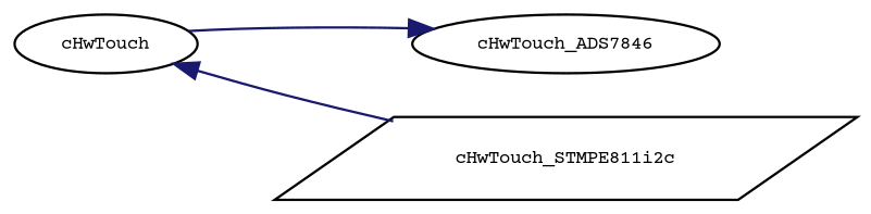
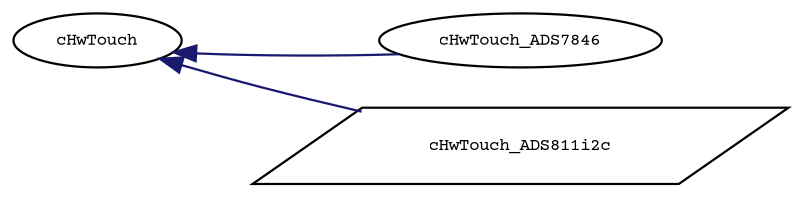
  digraph {
    fontname="Courier Prime"
    rankdir=LR
    node [color=black fillcolor=white fontname="Courier Prime" fontsize=8 shape=ellipse style=filled]
    edge [color=midnightblue dir=back fontname="Courier Prime" fontsize=8 labelfontname=Sans labelfontsize=8 style=solid]
    n1 [height=0.2 label=cHwTouch width=0.4]
    n2 [height=0.2 label=cHwTouch_ADS7846 width=0.4]
-   n3 [height=0.2 label=cHwTouch_STMPE811i2c shape=parallelogram width=0.4]
-   n2 -> n1
+   n3 [height=0.2 label=cHwTouch_ADS811i2c shape=parallelogram width=0.4]
+   n1 -> n2
    n1 -> n3
  }
